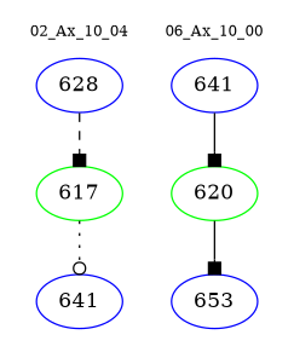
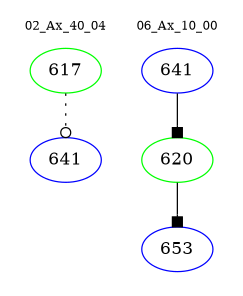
  digraph {
    node [color=blue]
    edge [arrowhead=box color=black style=solid]
-   n1 [label=628]
    n2 [color=green label=617]
    n3 [label=641]
    n4 [label=641]
    n5 [color=green label=620]
    n6 [label=653]
    subgraph cluster_1 {
      color=white
      fontsize=10
-     label="02_Ax_10_04"
-     n1
+     label="02_Ax_40_04"
      n2
      n3
    }
    subgraph cluster_2 {
      color=white
      fontsize=10
      label="06_Ax_10_00"
      n4
      n5
      n6
    }
-   n1 -> n2 [style=dashed]
    n2 -> n3 [arrowhead=odot style=dotted]
    n4 -> n5
    n5 -> n6
  }
